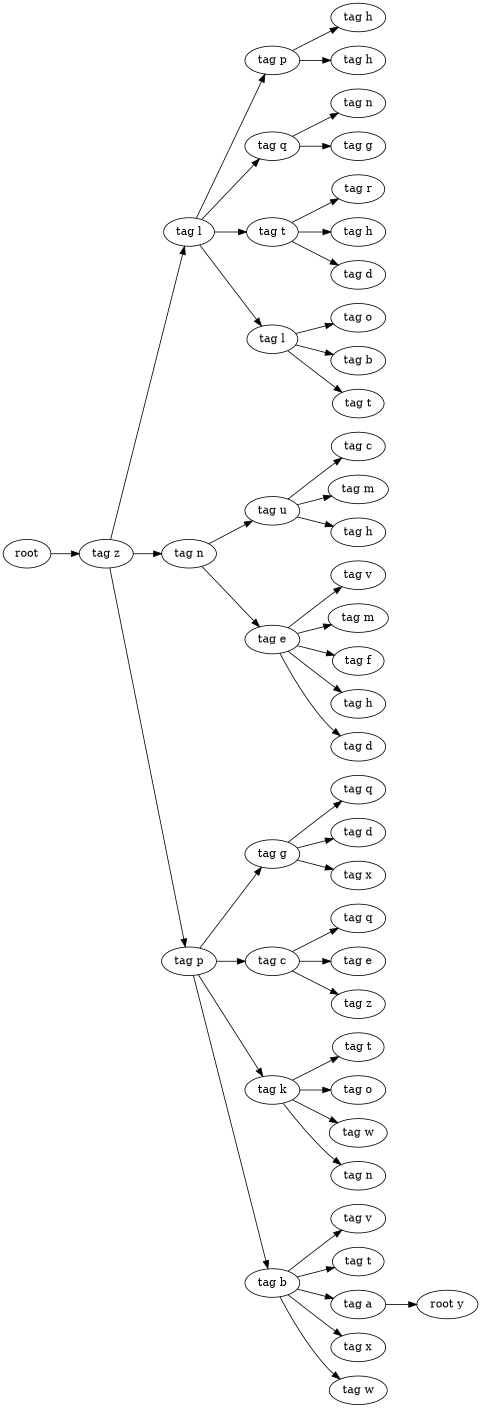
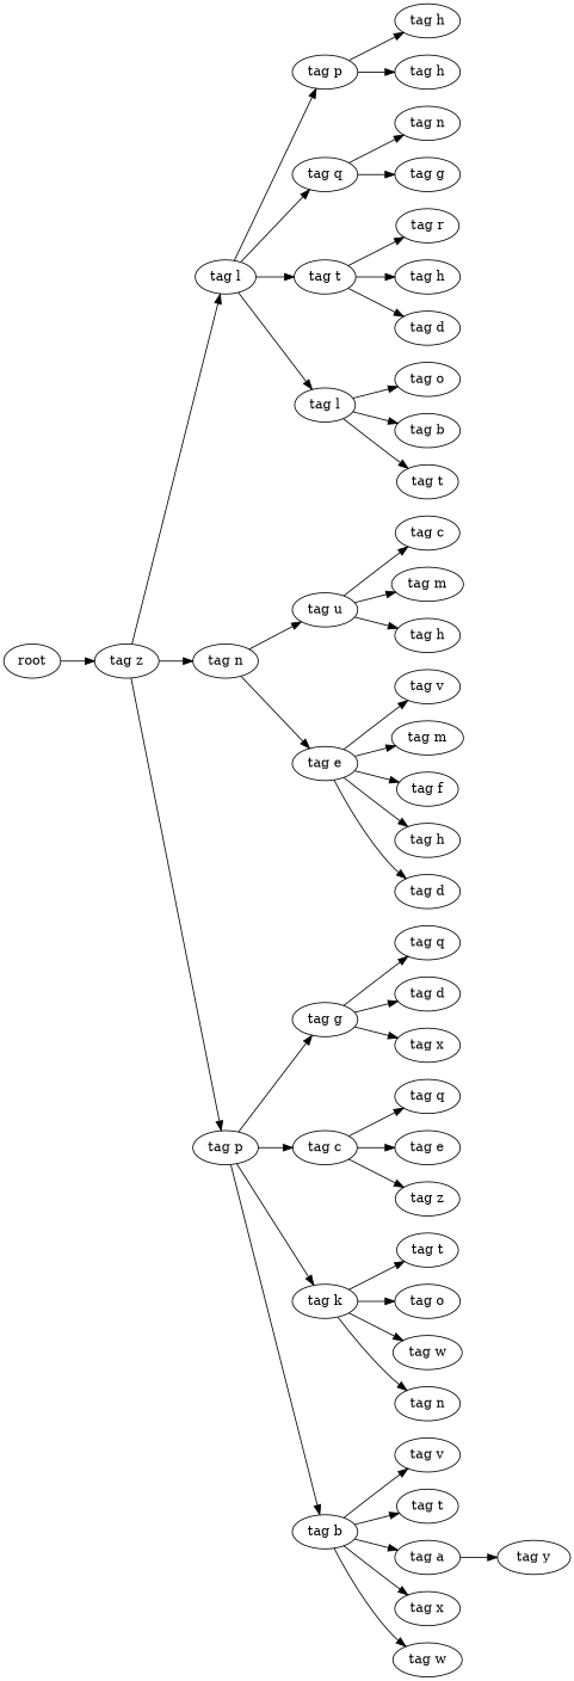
  digraph {
    rankdir=LR
    n1 [label=root]
    n2 [label="tag z"]
    n3 [label="tag l"]
    n4 [label="tag n"]
    n5 [label="tag p"]
    n6 [label="tag p"]
    n7 [label="tag q"]
    n8 [label="tag t"]
    n9 [label="tag l"]
    n10 [label="tag u"]
    n11 [label="tag e"]
    n12 [label="tag g"]
    n13 [label="tag c"]
    n14 [label="tag k"]
    n15 [label="tag b"]
    n16 [label="tag h"]
    n17 [label="tag h"]
    n18 [label="tag n"]
    n19 [label="tag g"]
    n20 [label="tag r"]
    n21 [label="tag h"]
    n22 [label="tag d"]
    n23 [label="tag o"]
    n24 [label="tag b"]
    n25 [label="tag t"]
    n26 [label="tag c"]
    n27 [label="tag m"]
    n28 [label="tag h"]
    n29 [label="tag v"]
    n30 [label="tag m"]
    n31 [label="tag f"]
    n32 [label="tag h"]
    n33 [label="tag d"]
    n34 [label="tag q"]
    n35 [label="tag d"]
    n36 [label="tag x"]
    n37 [label="tag q"]
    n38 [label="tag e"]
    n39 [label="tag z"]
    n40 [label="tag t"]
    n41 [label="tag o"]
    n42 [label="tag w"]
    n43 [label="tag n"]
    n44 [label="tag v"]
    n45 [label="tag t"]
    n46 [label="tag a"]
    n47 [label="tag x"]
    n48 [label="tag w"]
-   n49 [label="root y"]
+   n49 [label="tag y"]
    n1 -> n2
    n2 -> n3
    n2 -> n4
    n2 -> n5
    n3 -> n6
    n3 -> n7
    n3 -> n8
    n3 -> n9
    n4 -> n10
    n4 -> n11
    n5 -> n12
    n5 -> n13
    n5 -> n14
    n5 -> n15
    n6 -> n16
    n6 -> n17
    n7 -> n18
    n7 -> n19
    n8 -> n20
    n8 -> n21
    n8 -> n22
    n9 -> n23
    n9 -> n24
    n9 -> n25
    n10 -> n26
    n10 -> n27
    n10 -> n28
    n11 -> n29
    n11 -> n30
    n11 -> n31
    n11 -> n32
    n11 -> n33
    n12 -> n34
    n12 -> n35
    n12 -> n36
    n13 -> n37
    n13 -> n38
    n13 -> n39
    n14 -> n40
    n14 -> n41
    n14 -> n42
    n14 -> n43
    n15 -> n44
    n15 -> n45
    n15 -> n46
    n15 -> n47
    n15 -> n48
    n46 -> n49
  }
